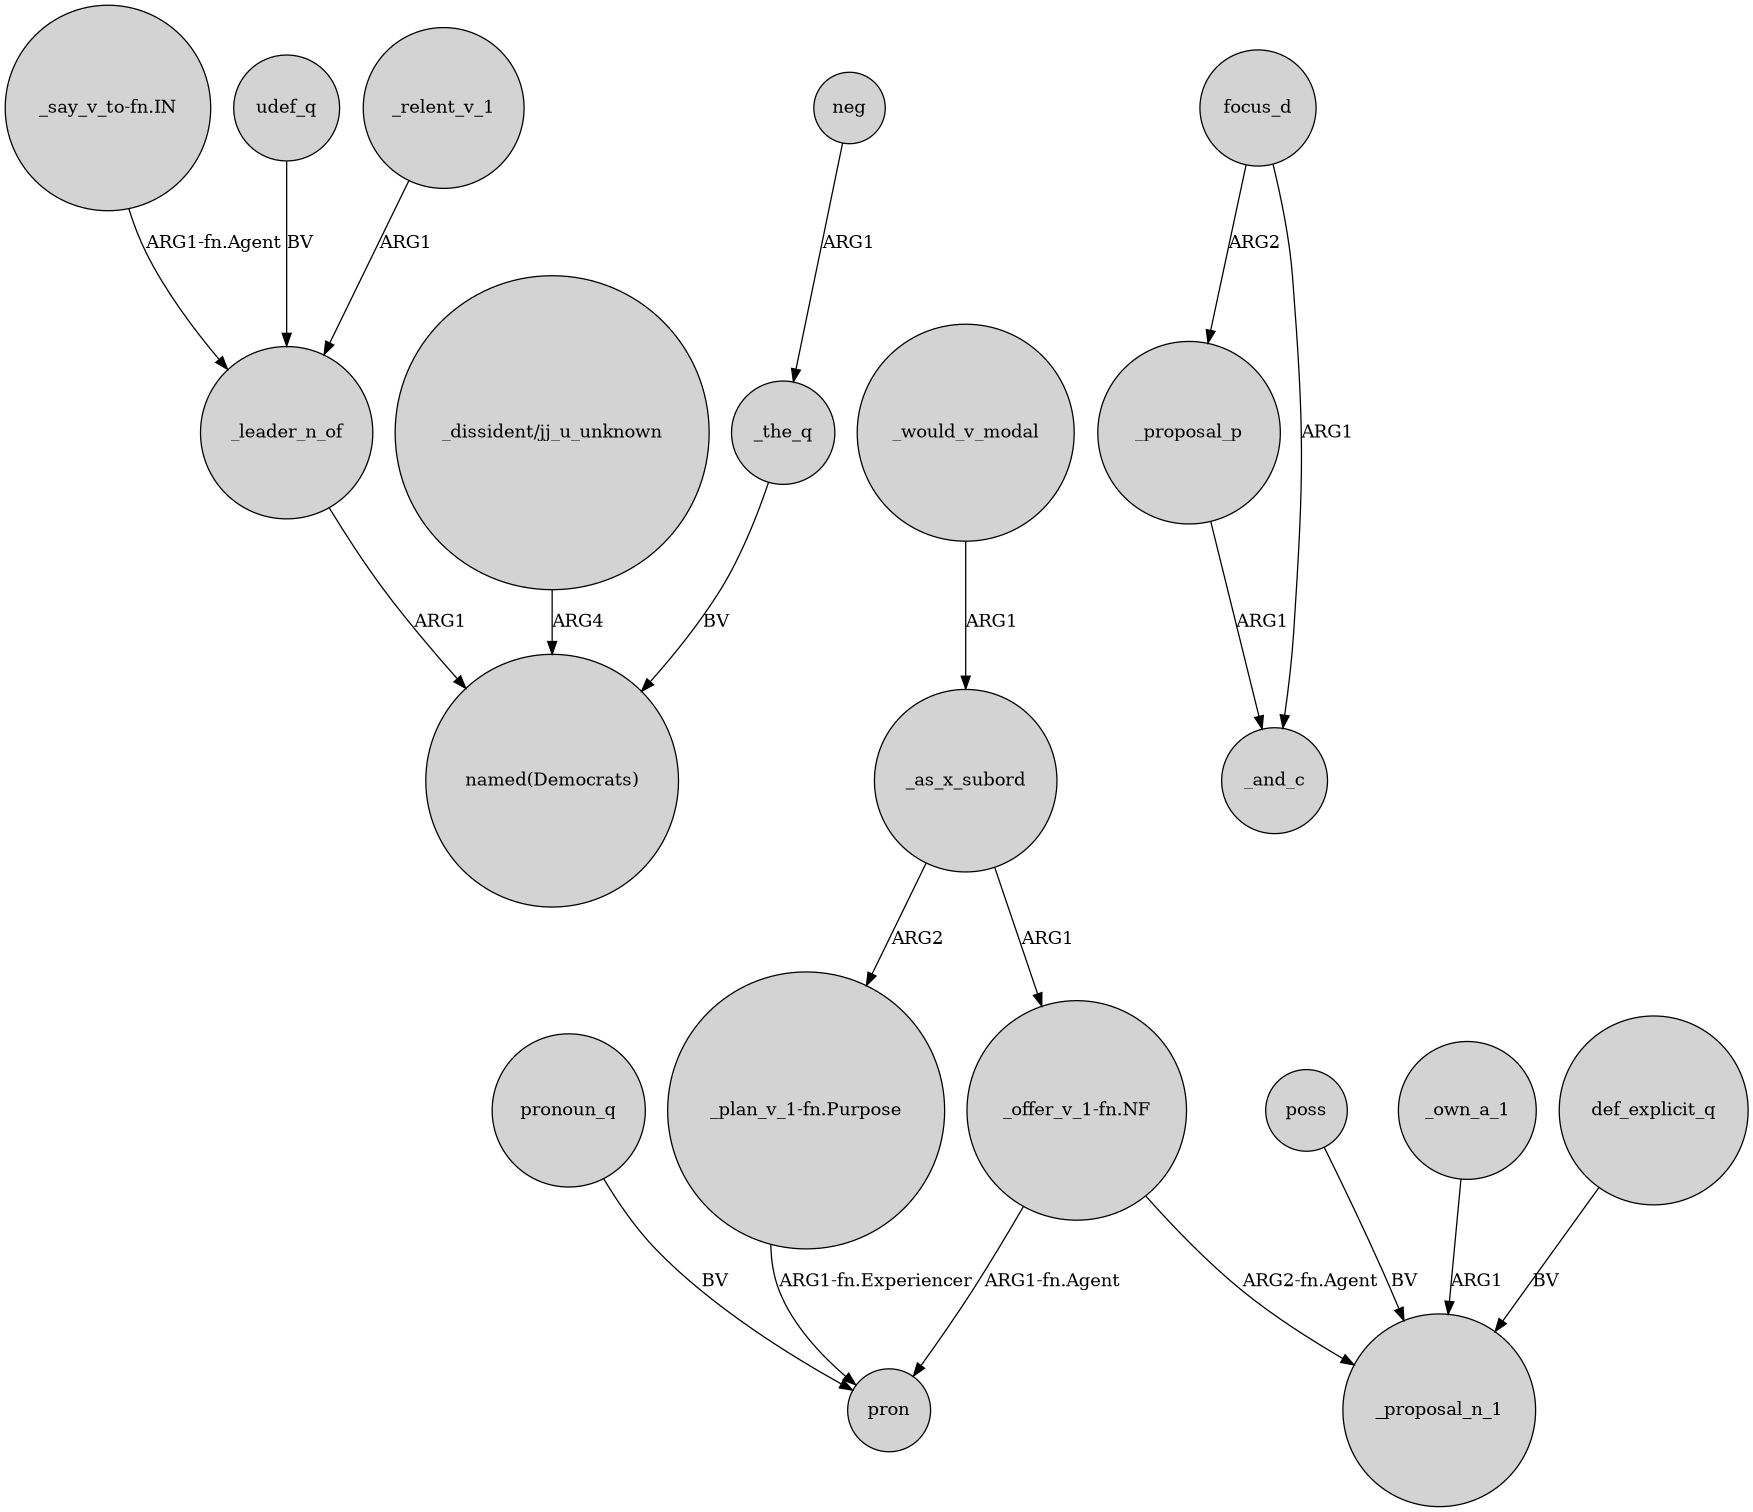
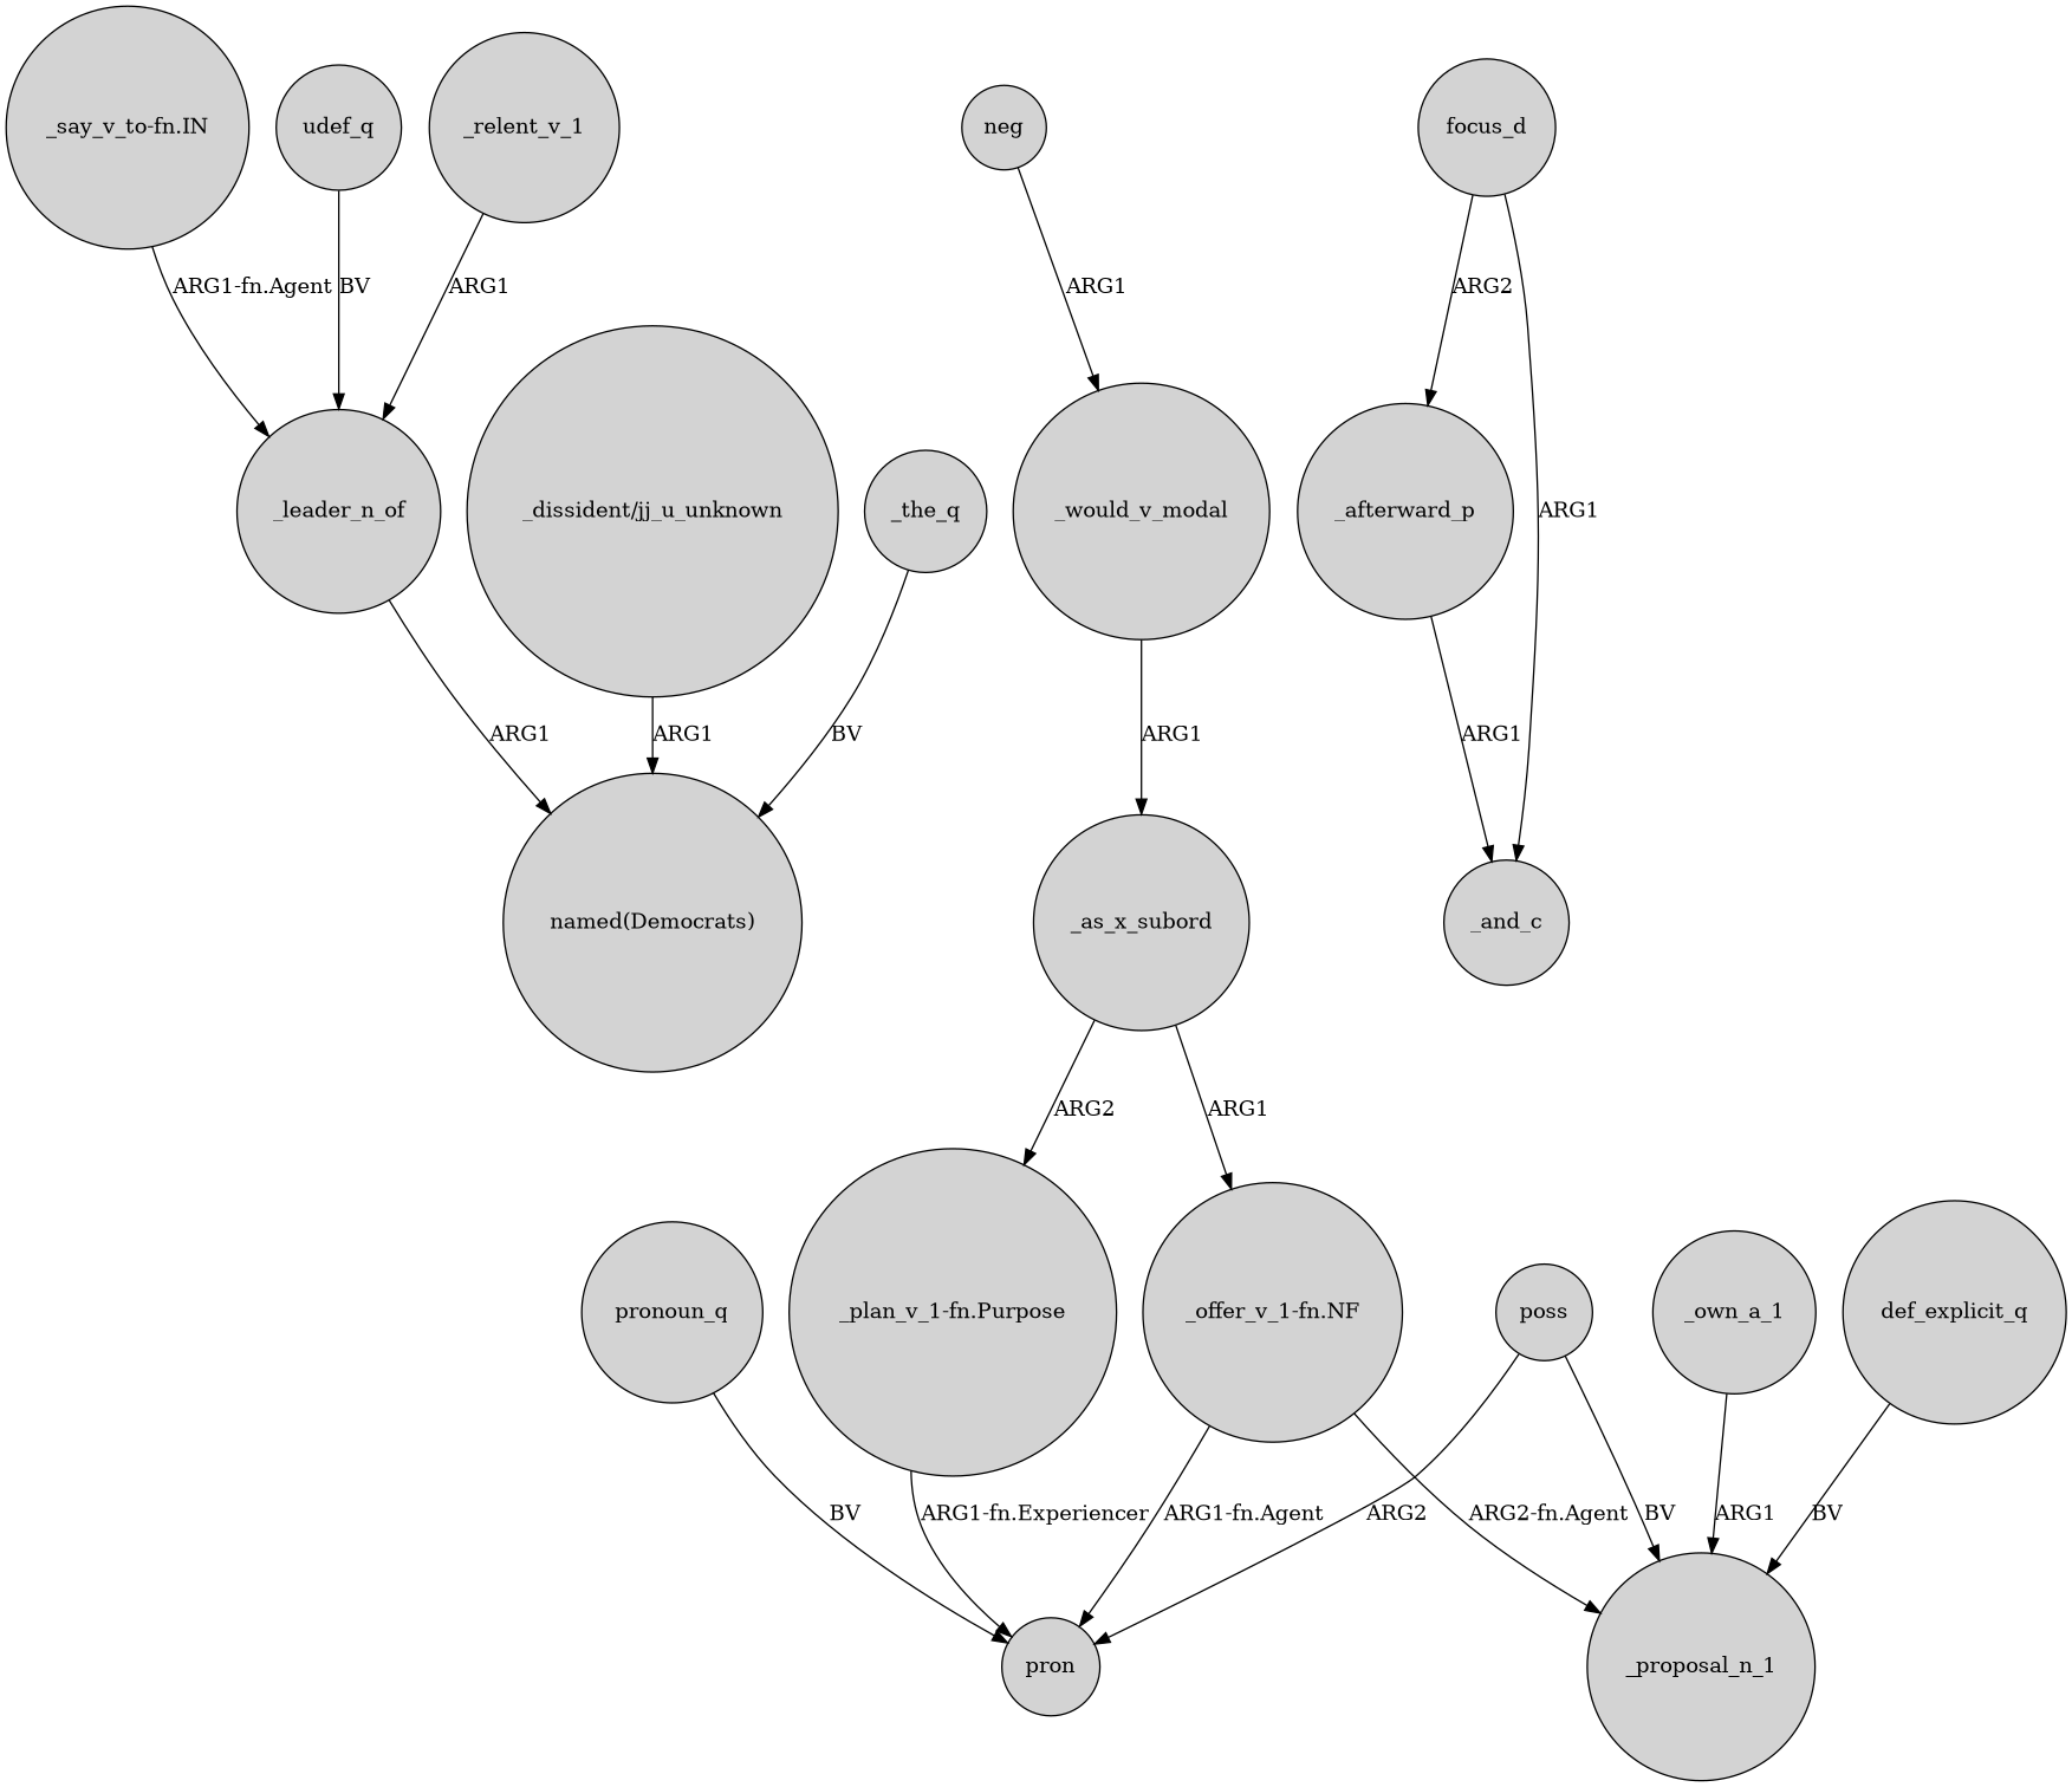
  digraph {
    node [shape=circle style=filled]
    neg
    _would_v_modal
    _as_x_subord
    "_offer_v_1-fn.NF"
    "_plan_v_1-fn.Purpose"
    poss
    pron
    _proposal_n_1
    _leader_n_of
    "named(Democrats)"
    "_dissident/jj_u_unknown"
    _own_a_1
    _relent_v_1
    pronoun_q
    focus_d
-   _afterward_p [label=_proposal_p]
+   _afterward_p
    _and_c
    _the_q
    "_say_v_to-fn.IN"
    def_explicit_q
    udef_q
-   neg -> _the_q [label=ARG1]
+   neg -> _would_v_modal [label=ARG1]
    _would_v_modal -> _as_x_subord [label=ARG1]
    _as_x_subord -> "_offer_v_1-fn.NF" [label=ARG1]
    _as_x_subord -> "_plan_v_1-fn.Purpose" [label=ARG2]
    "_offer_v_1-fn.NF" -> pron [label="ARG1-fn.Agent"]
    "_offer_v_1-fn.NF" -> _proposal_n_1 [label="ARG2-fn.Agent"]
    "_plan_v_1-fn.Purpose" -> pron [label="ARG1-fn.Experiencer"]
+   poss -> pron [label=ARG2]
    poss -> _proposal_n_1 [label=BV]
    _leader_n_of -> "named(Democrats)" [label=ARG1]
-   "_dissident/jj_u_unknown" -> "named(Democrats)" [label=ARG4]
+   "_dissident/jj_u_unknown" -> "named(Democrats)" [label=ARG1]
    _own_a_1 -> _proposal_n_1 [label=ARG1]
    _relent_v_1 -> _leader_n_of [label=ARG1]
    pronoun_q -> pron [label=BV]
    focus_d -> _afterward_p [label=ARG2]
    focus_d -> _and_c [label=ARG1]
    _afterward_p -> _and_c [label=ARG1]
    _the_q -> "named(Democrats)" [label=BV]
    "_say_v_to-fn.IN" -> _leader_n_of [label="ARG1-fn.Agent"]
    def_explicit_q -> _proposal_n_1 [label=BV]
    udef_q -> _leader_n_of [label=BV]
  }
